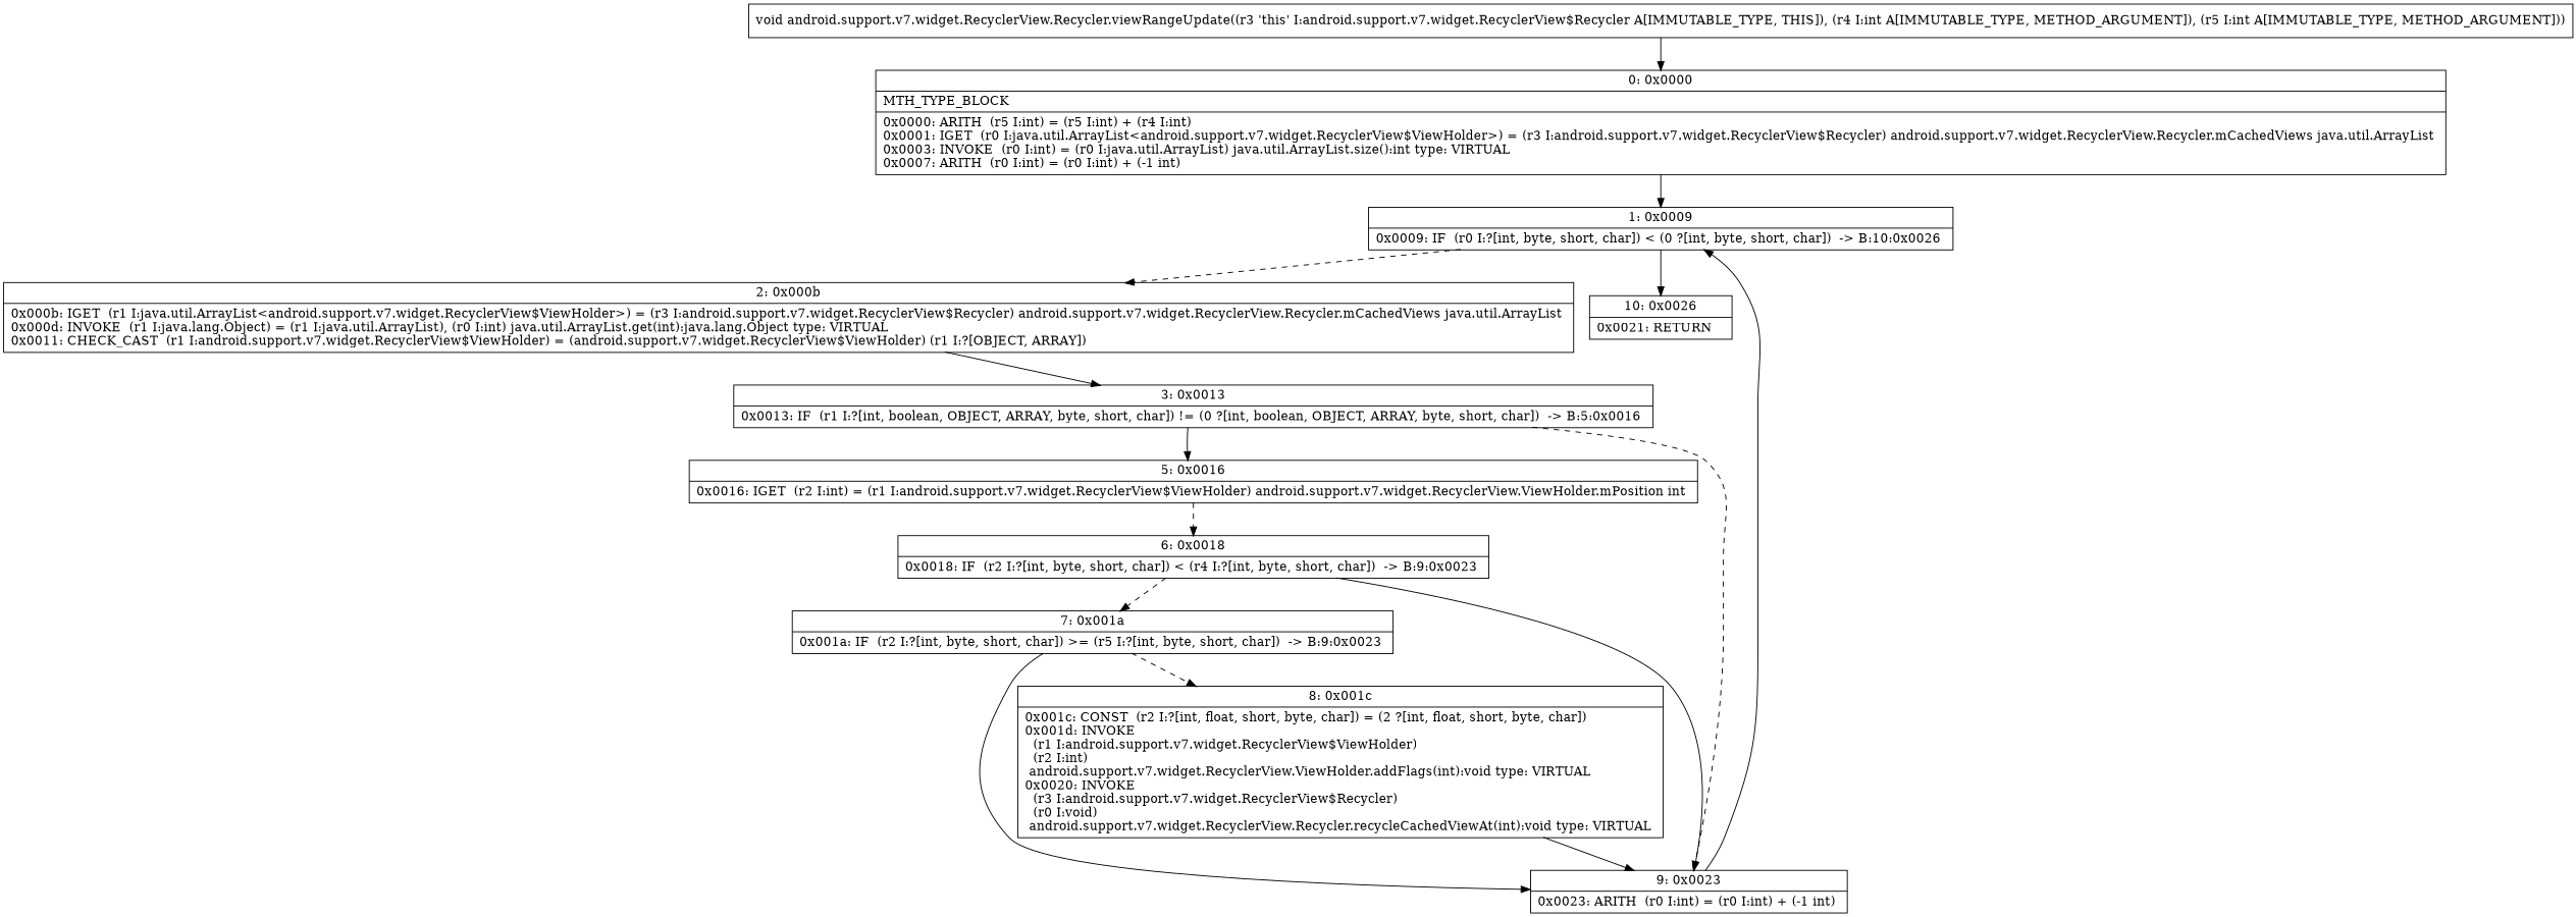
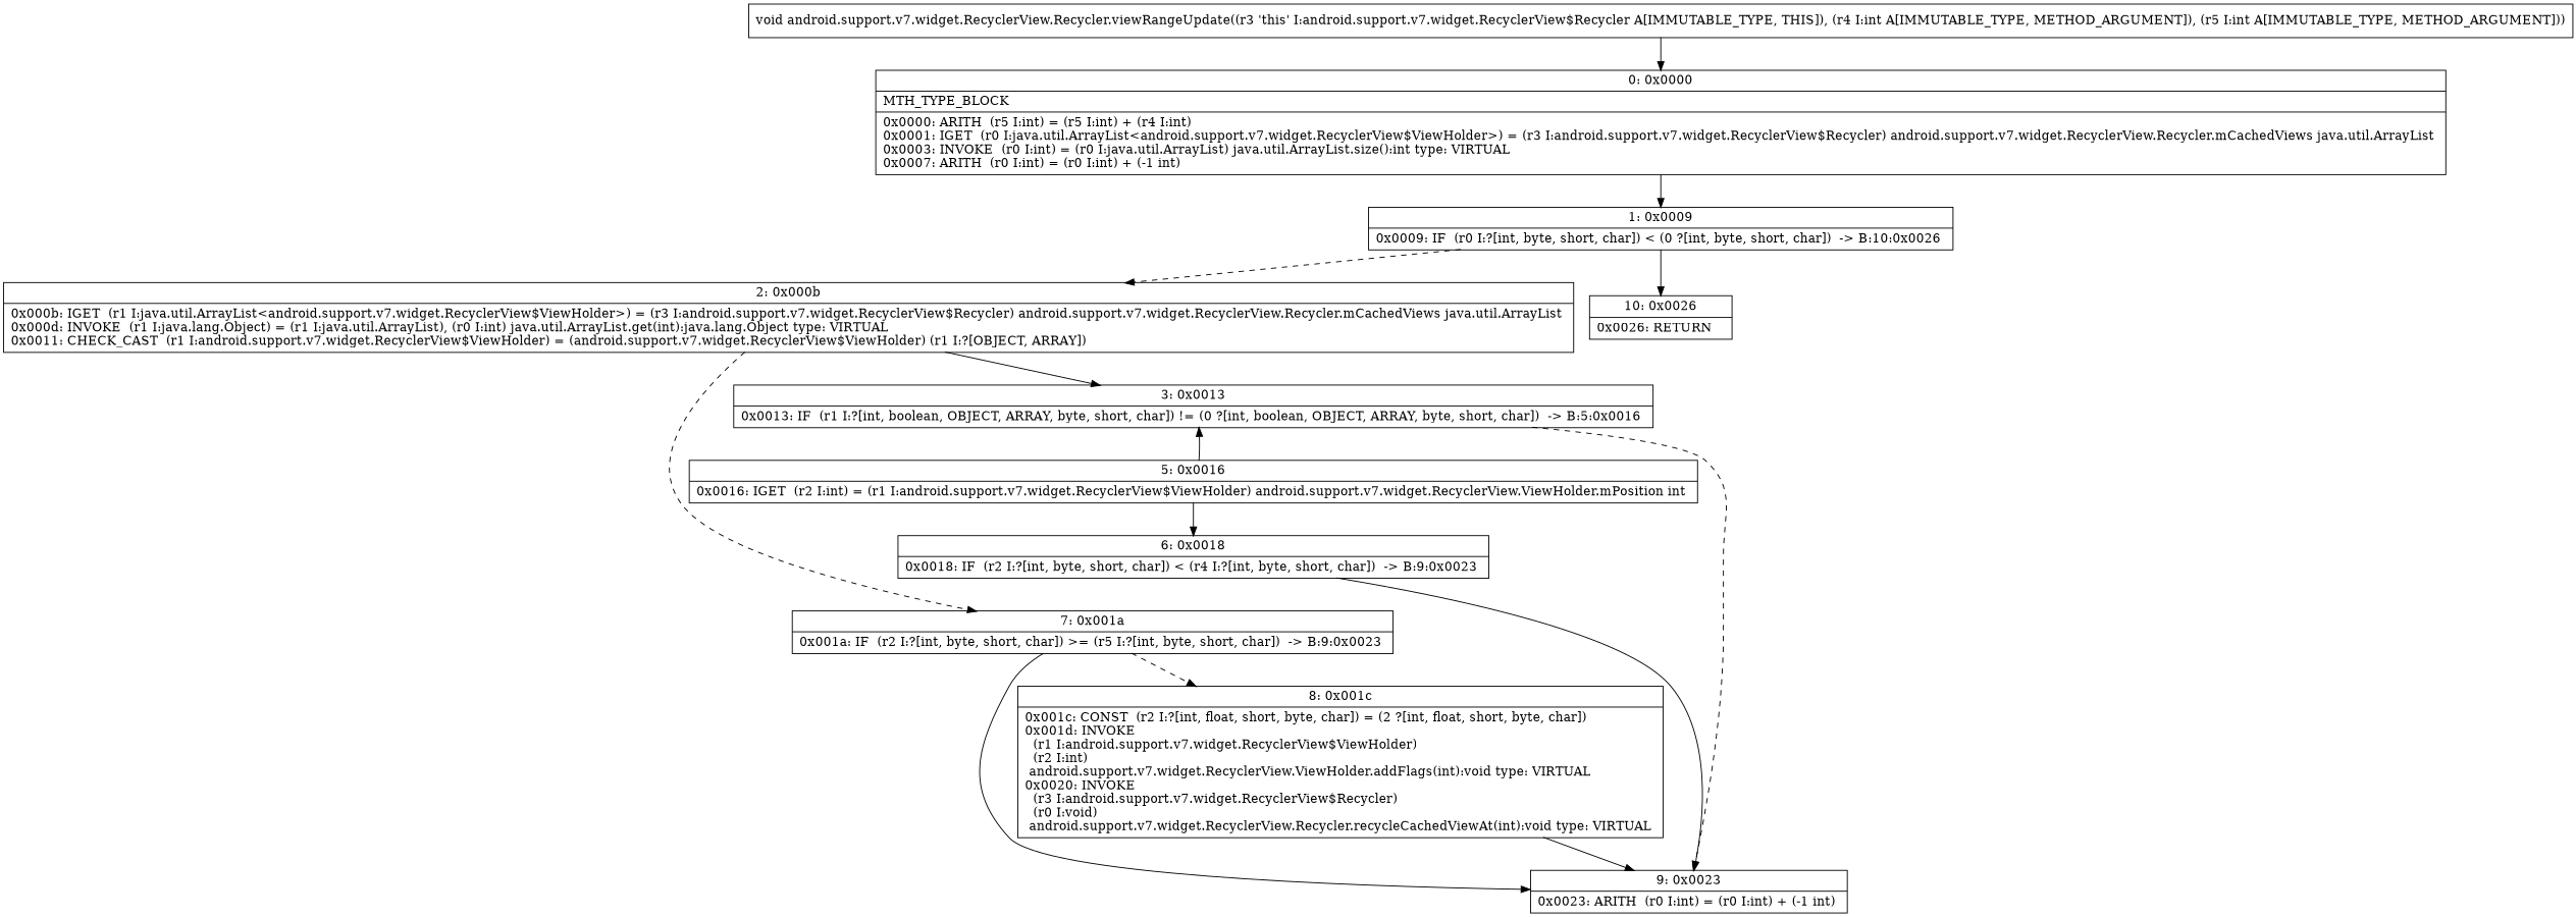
  digraph {
    node [shape=record]
    n1 [label="{0\:\ 0x0000|MTH_TYPE_BLOCK\l|0x0000: ARITH  (r5 I:int) = (r5 I:int) + (r4 I:int) \l0x0001: IGET  (r0 I:java.util.ArrayList\<android.support.v7.widget.RecyclerView$ViewHolder\>) = (r3 I:android.support.v7.widget.RecyclerView$Recycler) android.support.v7.widget.RecyclerView.Recycler.mCachedViews java.util.ArrayList \l0x0003: INVOKE  (r0 I:int) = (r0 I:java.util.ArrayList) java.util.ArrayList.size():int type: VIRTUAL \l0x0007: ARITH  (r0 I:int) = (r0 I:int) + (\-1 int) \l}"]
    n2 [label="{1\:\ 0x0009|0x0009: IF  (r0 I:?[int, byte, short, char]) \< (0 ?[int, byte, short, char])  \-\> B:10:0x0026 \l}"]
    n3 [label="{2\:\ 0x000b|0x000b: IGET  (r1 I:java.util.ArrayList\<android.support.v7.widget.RecyclerView$ViewHolder\>) = (r3 I:android.support.v7.widget.RecyclerView$Recycler) android.support.v7.widget.RecyclerView.Recycler.mCachedViews java.util.ArrayList \l0x000d: INVOKE  (r1 I:java.lang.Object) = (r1 I:java.util.ArrayList), (r0 I:int) java.util.ArrayList.get(int):java.lang.Object type: VIRTUAL \l0x0011: CHECK_CAST  (r1 I:android.support.v7.widget.RecyclerView$ViewHolder) = (android.support.v7.widget.RecyclerView$ViewHolder) (r1 I:?[OBJECT, ARRAY]) \l}"]
-   n4 [label="{10\:\ 0x0026|0x0021: RETURN   \l}"]
+   n4 [label="{10\:\ 0x0026|0x0026: RETURN   \l}"]
    n5 [label="{3\:\ 0x0013|0x0013: IF  (r1 I:?[int, boolean, OBJECT, ARRAY, byte, short, char]) != (0 ?[int, boolean, OBJECT, ARRAY, byte, short, char])  \-\> B:5:0x0016 \l}"]
    n6 [label="{5\:\ 0x0016|0x0016: IGET  (r2 I:int) = (r1 I:android.support.v7.widget.RecyclerView$ViewHolder) android.support.v7.widget.RecyclerView.ViewHolder.mPosition int \l}"]
    n7 [label="{9\:\ 0x0023|0x0023: ARITH  (r0 I:int) = (r0 I:int) + (\-1 int) \l}"]
    n8 [label="{6\:\ 0x0018|0x0018: IF  (r2 I:?[int, byte, short, char]) \< (r4 I:?[int, byte, short, char])  \-\> B:9:0x0023 \l}"]
    n9 [label="{7\:\ 0x001a|0x001a: IF  (r2 I:?[int, byte, short, char]) \>= (r5 I:?[int, byte, short, char])  \-\> B:9:0x0023 \l}"]
    n10 [label="{8\:\ 0x001c|0x001c: CONST  (r2 I:?[int, float, short, byte, char]) = (2 ?[int, float, short, byte, char]) \l0x001d: INVOKE  \l  (r1 I:android.support.v7.widget.RecyclerView$ViewHolder)\l  (r2 I:int)\l android.support.v7.widget.RecyclerView.ViewHolder.addFlags(int):void type: VIRTUAL \l0x0020: INVOKE  \l  (r3 I:android.support.v7.widget.RecyclerView$Recycler)\l  (r0 I:void)\l android.support.v7.widget.RecyclerView.Recycler.recycleCachedViewAt(int):void type: VIRTUAL \l}"]
    n11 [label="{void android.support.v7.widget.RecyclerView.Recycler.viewRangeUpdate((r3 'this' I:android.support.v7.widget.RecyclerView$Recycler A[IMMUTABLE_TYPE, THIS]), (r4 I:int A[IMMUTABLE_TYPE, METHOD_ARGUMENT]), (r5 I:int A[IMMUTABLE_TYPE, METHOD_ARGUMENT])) }"]
    n1 -> n2
    n2 -> n3 [style=dashed]
    n2 -> n4
    n3 -> n5
-   n5 -> n6
+   n6 -> n5
    n5 -> n7 [style=dashed]
-   n6 -> n8 [style=dashed]
-   n7 -> n2
+   n6 -> n8
    n8 -> n7
-   n8 -> n9 [style=dashed]
+   n3 -> n9 [style=dashed]
    n9 -> n7
    n9 -> n10 [style=dashed]
    n10 -> n7
    n11 -> n1
  }
